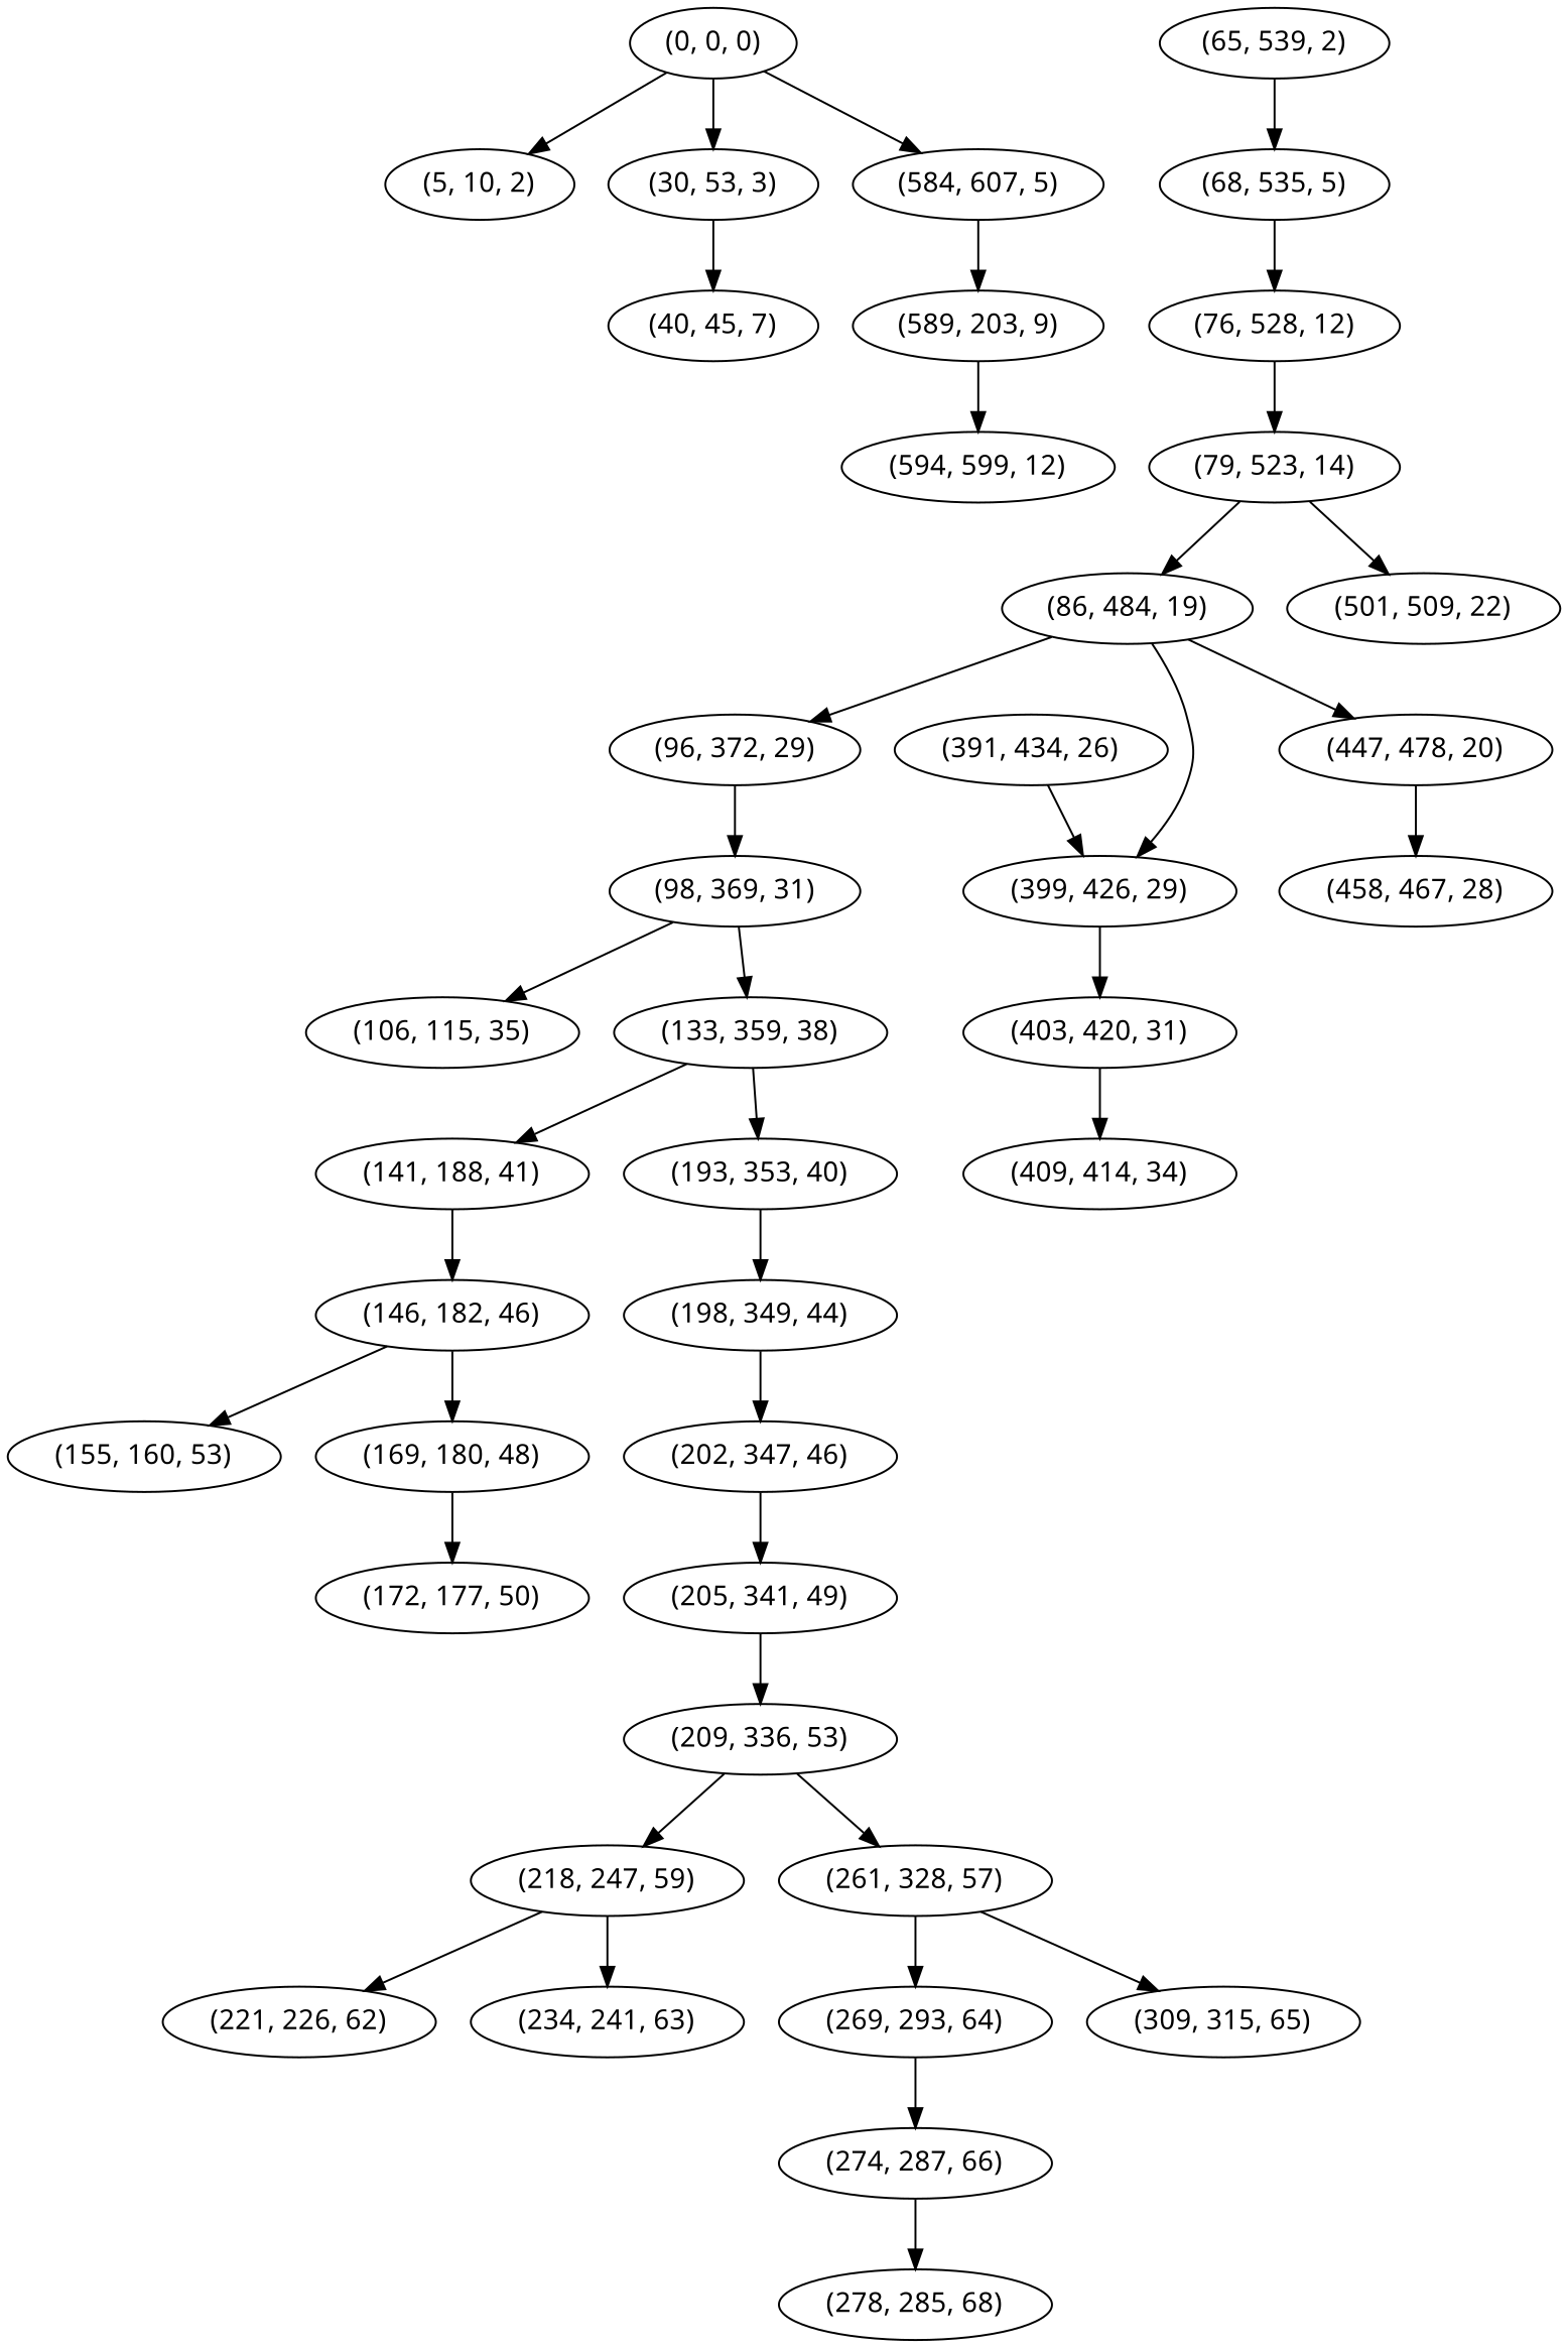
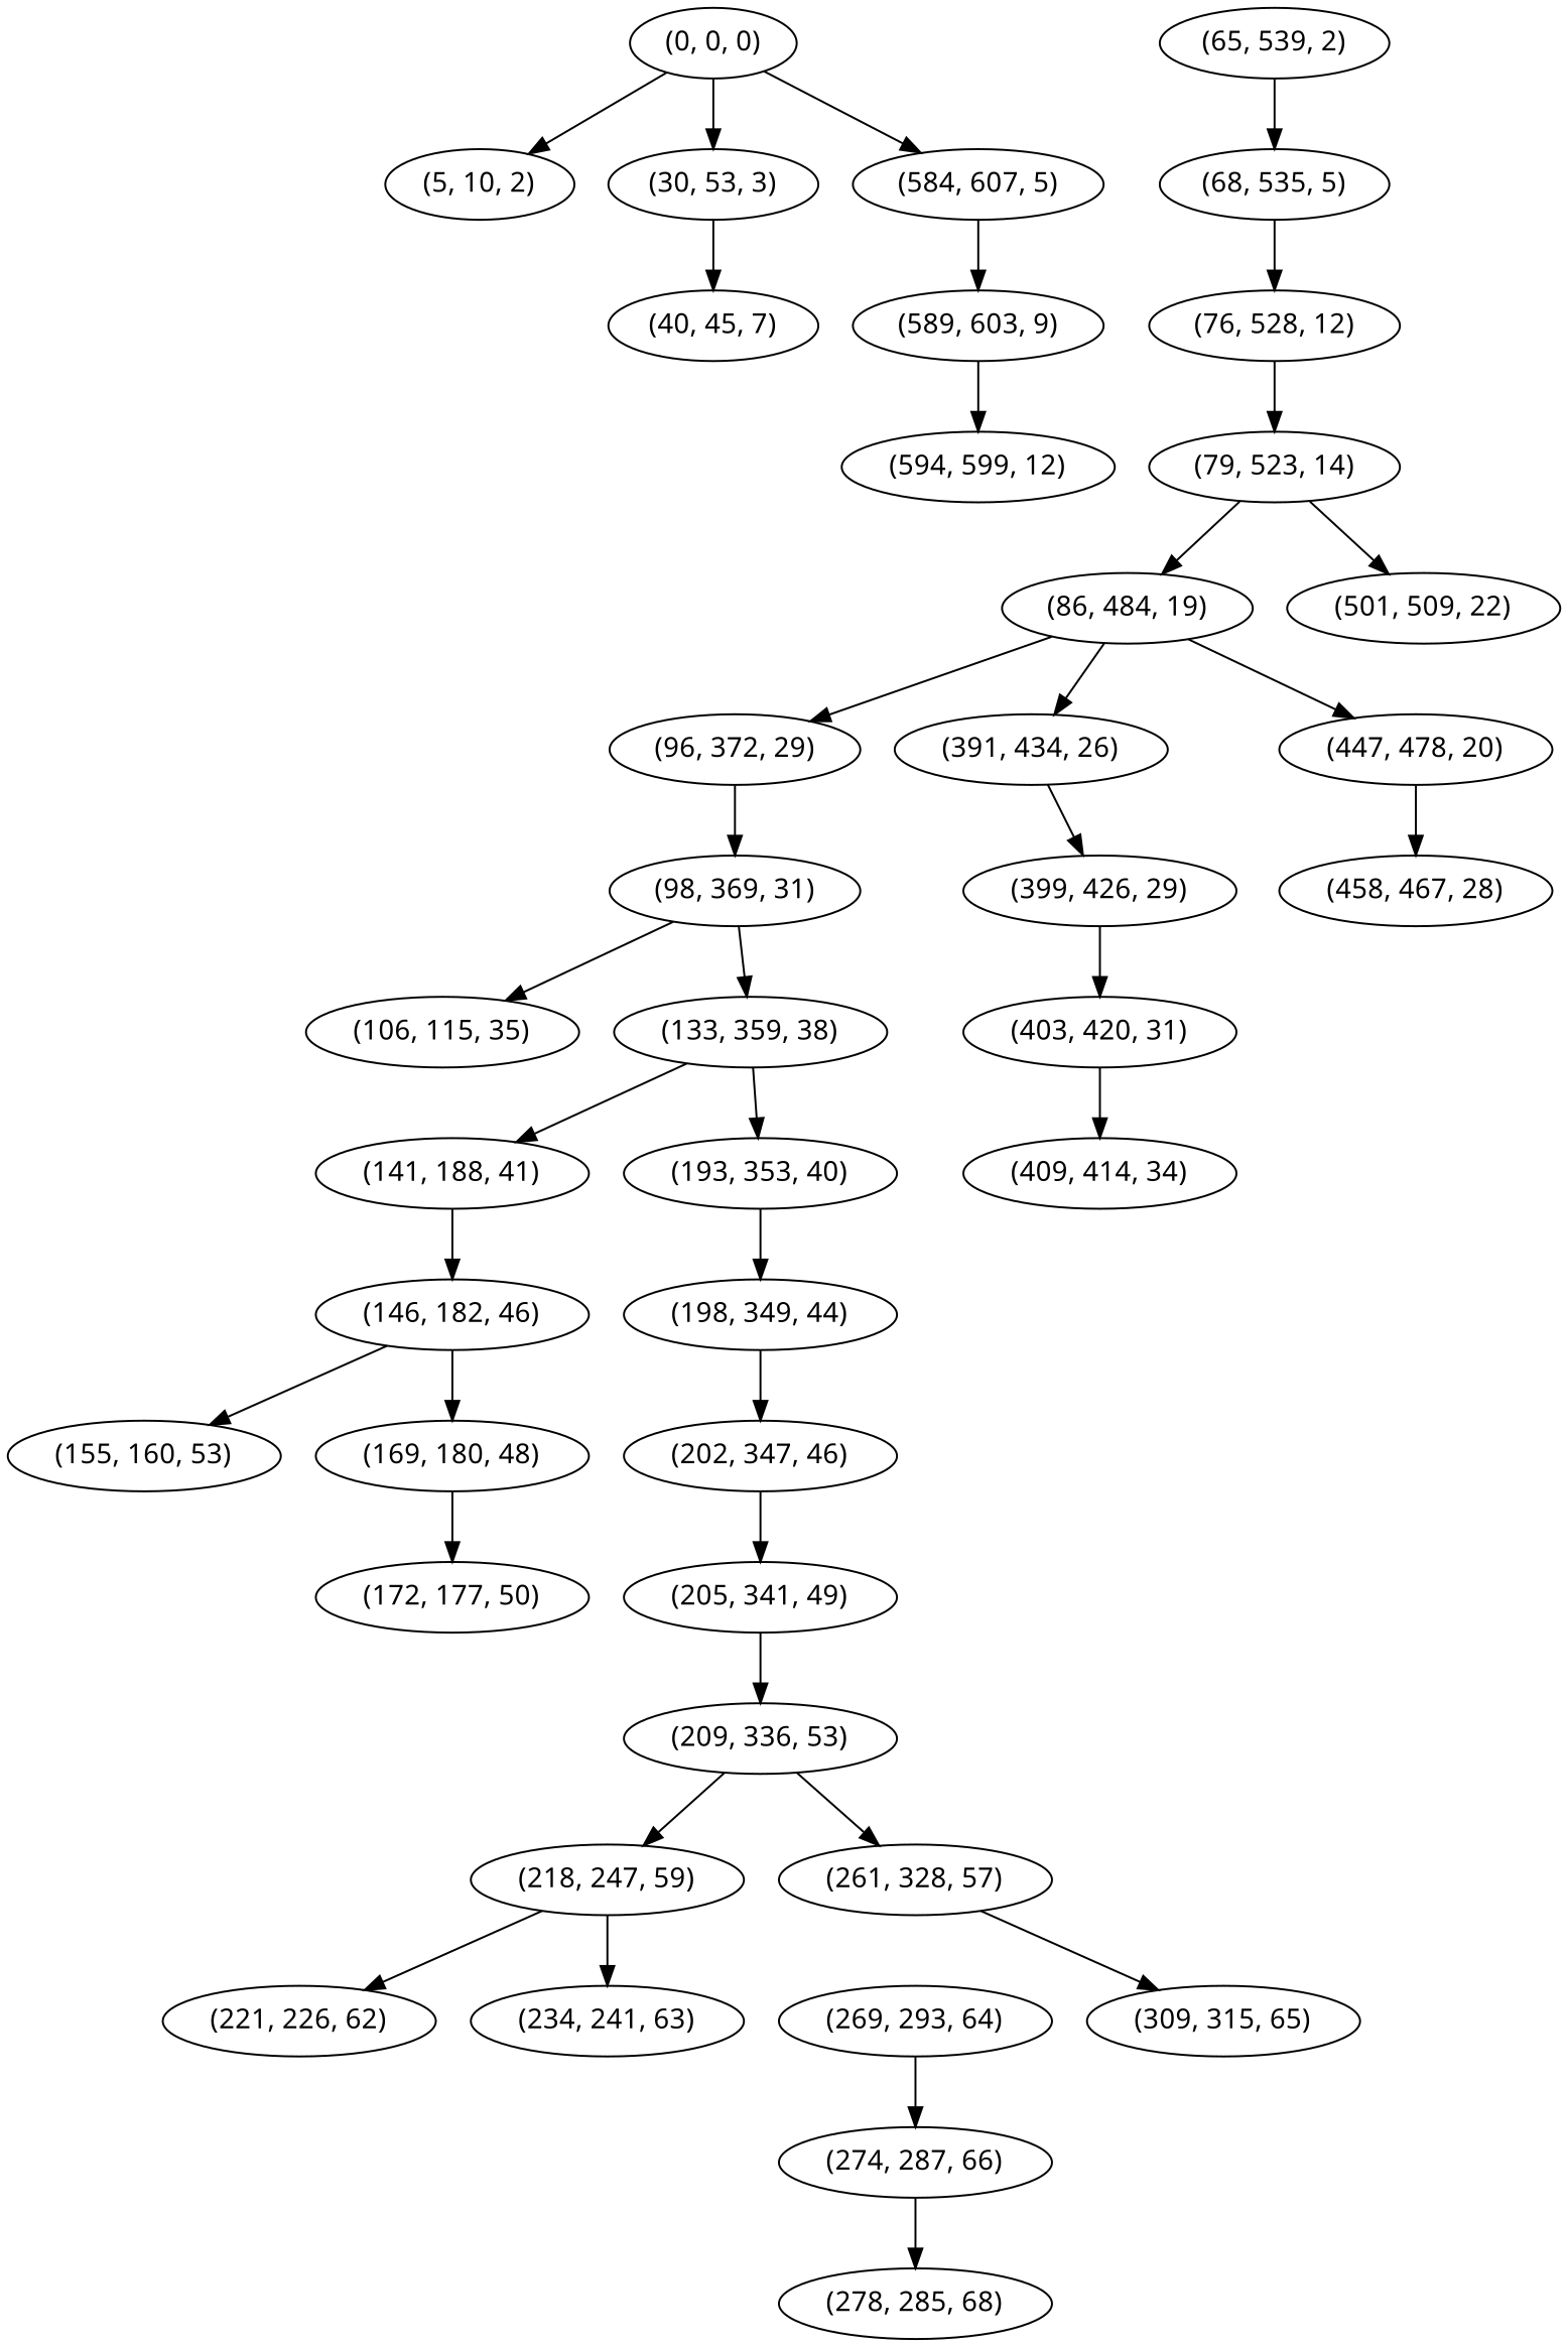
  digraph {
    fontname="Noto Sans"
    node [fontname="Noto Sans"]
    edge [fontname="Noto Sans"]
    "(0, 0, 0)"
    "(5, 10, 2)"
    "(30, 53, 3)"
    "(584, 607, 5)"
    "(40, 45, 7)"
    "(65, 539, 2)"
    "(68, 535, 5)"
-   "(589, 603, 9)" [label="(589, 203, 9)"]
+   "(589, 603, 9)"
    "(76, 528, 12)"
    "(79, 523, 14)"
    "(86, 484, 19)"
    "(501, 509, 22)"
    "(96, 372, 29)"
    "(391, 434, 26)"
    "(447, 478, 20)"
    "(98, 369, 31)"
    "(399, 426, 29)"
    "(458, 467, 28)"
    "(106, 115, 35)"
    "(133, 359, 38)"
    "(141, 188, 41)"
    "(193, 353, 40)"
    "(146, 182, 46)"
    "(198, 349, 44)"
    "(155, 160, 53)"
    "(169, 180, 48)"
    "(172, 177, 50)"
    "(202, 347, 46)"
    "(205, 341, 49)"
    "(209, 336, 53)"
    "(218, 247, 59)"
    "(261, 328, 57)"
    "(221, 226, 62)"
    "(234, 241, 63)"
    "(269, 293, 64)"
    "(309, 315, 65)"
    "(274, 287, 66)"
    "(278, 285, 68)"
    "(403, 420, 31)"
    "(409, 414, 34)"
    "(594, 599, 12)"
    "(0, 0, 0)" -> "(5, 10, 2)"
    "(0, 0, 0)" -> "(30, 53, 3)"
    "(0, 0, 0)" -> "(584, 607, 5)"
    "(30, 53, 3)" -> "(40, 45, 7)"
    "(584, 607, 5)" -> "(589, 603, 9)"
    "(65, 539, 2)" -> "(68, 535, 5)"
    "(68, 535, 5)" -> "(76, 528, 12)"
    "(589, 603, 9)" -> "(594, 599, 12)"
    "(76, 528, 12)" -> "(79, 523, 14)"
    "(79, 523, 14)" -> "(86, 484, 19)"
    "(79, 523, 14)" -> "(501, 509, 22)"
    "(86, 484, 19)" -> "(96, 372, 29)"
-   "(86, 484, 19)" -> "(399, 426, 29)"
+   "(86, 484, 19)" -> "(391, 434, 26)"
    "(86, 484, 19)" -> "(447, 478, 20)"
    "(96, 372, 29)" -> "(98, 369, 31)"
    "(391, 434, 26)" -> "(399, 426, 29)"
    "(447, 478, 20)" -> "(458, 467, 28)"
    "(98, 369, 31)" -> "(106, 115, 35)"
    "(98, 369, 31)" -> "(133, 359, 38)"
    "(399, 426, 29)" -> "(403, 420, 31)"
    "(133, 359, 38)" -> "(141, 188, 41)"
    "(133, 359, 38)" -> "(193, 353, 40)"
    "(141, 188, 41)" -> "(146, 182, 46)"
    "(193, 353, 40)" -> "(198, 349, 44)"
    "(146, 182, 46)" -> "(155, 160, 53)"
    "(146, 182, 46)" -> "(169, 180, 48)"
    "(198, 349, 44)" -> "(202, 347, 46)"
    "(169, 180, 48)" -> "(172, 177, 50)"
    "(202, 347, 46)" -> "(205, 341, 49)"
    "(205, 341, 49)" -> "(209, 336, 53)"
    "(209, 336, 53)" -> "(218, 247, 59)"
    "(209, 336, 53)" -> "(261, 328, 57)"
    "(218, 247, 59)" -> "(221, 226, 62)"
    "(218, 247, 59)" -> "(234, 241, 63)"
-   "(261, 328, 57)" -> "(269, 293, 64)"
    "(261, 328, 57)" -> "(309, 315, 65)"
    "(269, 293, 64)" -> "(274, 287, 66)"
    "(274, 287, 66)" -> "(278, 285, 68)"
    "(403, 420, 31)" -> "(409, 414, 34)"
  }
